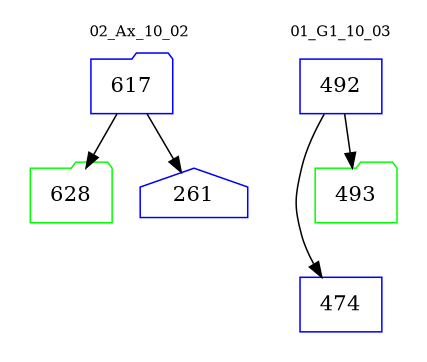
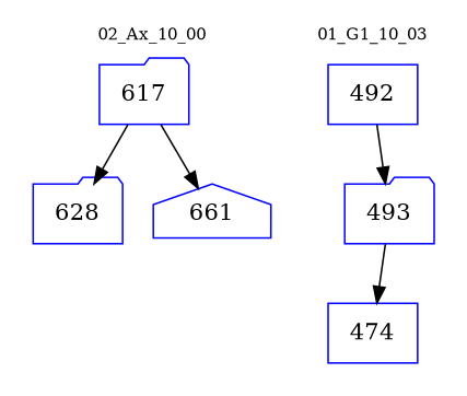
  digraph {
    node [color=blue shape=folder]
    edge [color=black]
    n1 [label=617]
-   n2 [color=green label=628]
-   n3 [label=261 shape=house]
+   n2 [label=628]
+   n3 [label=661 shape=house]
    n4 [label=492 shape=box]
    n5 [label=474 shape=box]
-   n6 [color=green label=493]
+   n6 [label=493]
    subgraph cluster_1 {
      color=white
      fontsize=10
-     label="02_Ax_10_02"
+     label="02_Ax_10_00"
      n1
      n2
      n3
    }
    subgraph cluster_2 {
      color=white
      fontsize=10
      label="01_G1_10_03"
      n4
      n5
      n6
    }
    n1 -> n2
    n1 -> n3
-   n4 -> n5
+   n6 -> n5
    n4 -> n6
  }
